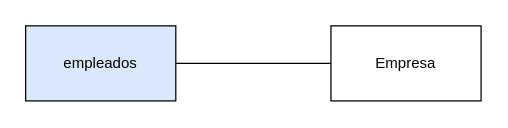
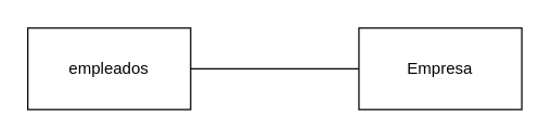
  <mxCell id="0" />
  <mxCell id="1" parent="0" />
- <mxCell id="2" value="empleados" style="rounded=0;whiteSpace=wrap;html=1;fillColor=#dae8fc;" parent="1" vertex="1"><mxGeometry x="20" y="20" width="120" height="60" as="geometry" /></mxCell>
+ <mxCell id="2" value="empleados" style="rounded=0;whiteSpace=wrap;html=1;" parent="1" vertex="1"><mxGeometry x="20" y="20" width="120" height="60" as="geometry" /></mxCell>
  <mxCell id="3" value="Empresa" style="rounded=0;whiteSpace=wrap;html=1;" parent="1" vertex="1"><mxGeometry x="264" y="20" width="120" height="60" as="geometry" /></mxCell>
  <mxCell id="4" value="" style="endArrow=none;html=1;rounded=0;entryX=0;entryY=0.5;entryDx=0;entryDy=0;" edge="1" parent="1" target="3"><mxGeometry width="50" height="50" relative="1" as="geometry"><mxPoint x="140" y="50" as="sourcePoint" /><mxPoint x="280" y="50" as="targetPoint" /></mxGeometry></mxCell>
